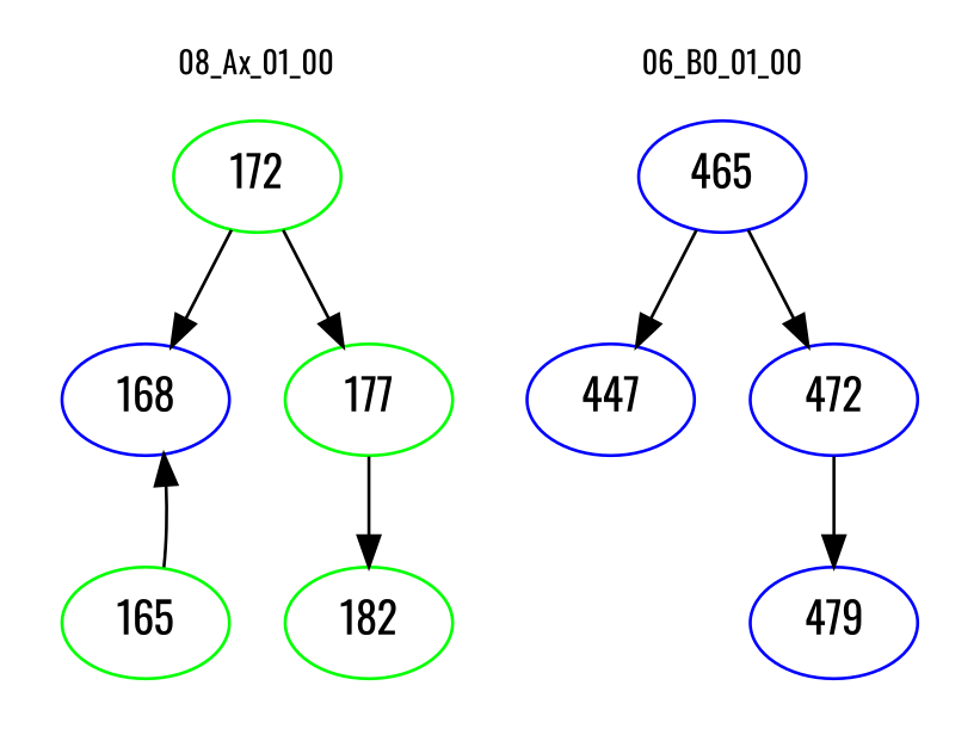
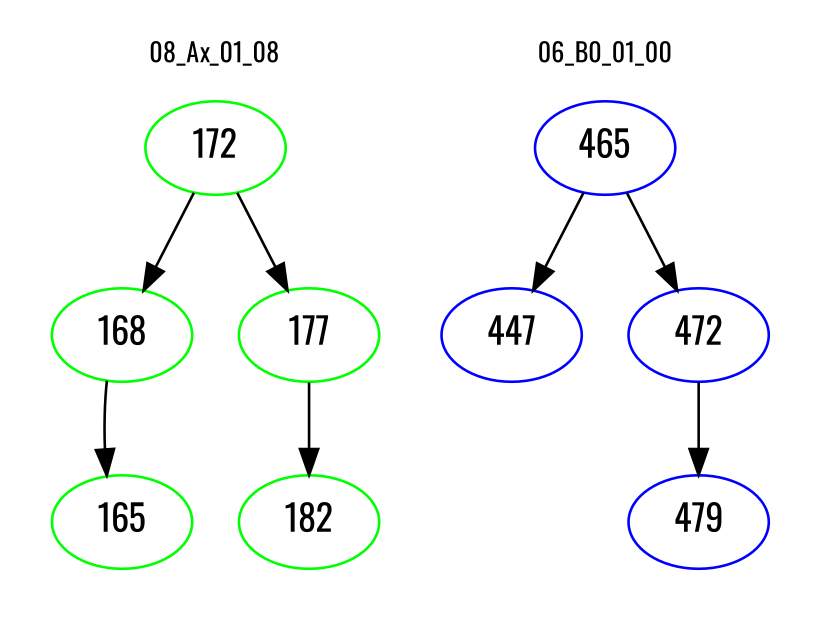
  digraph {
    fontname=Oswald
    node [color=blue fontname=Oswald]
    edge [color=black fontname=Oswald]
    n1 [color=green label=172]
-   n2 [label=168]
+   n2 [color=green label=168]
    n3 [color=green label=177]
    n4 [color=green label=165]
    n5 [color=green label=182]
    n6 [label=465]
    n7 [label=447]
    n8 [label=472]
    n9 [label=479]
    subgraph cluster_1 {
      color=white
      fontsize=10
-     label="08_Ax_01_00"
+     label="08_Ax_01_08"
      n1
      n2
      n3
      n4
      n5
    }
    subgraph cluster_2 {
      color=white
      fontsize=10
      label="06_B0_01_00"
      n6
      n7
      n8
      n9
    }
    n1 -> n2
    n1 -> n3
-   n4 -> n2
+   n2 -> n4
    n3 -> n5
    n6 -> n7
    n6 -> n8
    n8 -> n9
  }
